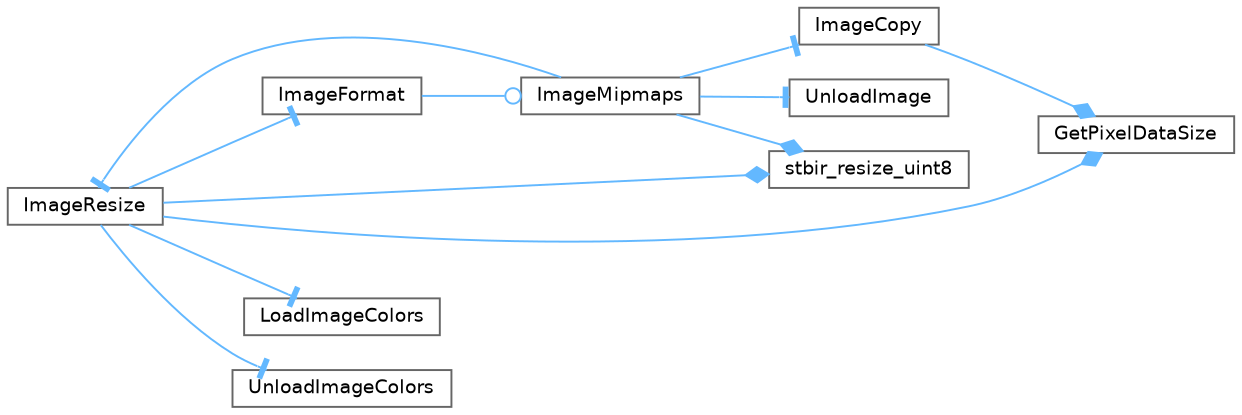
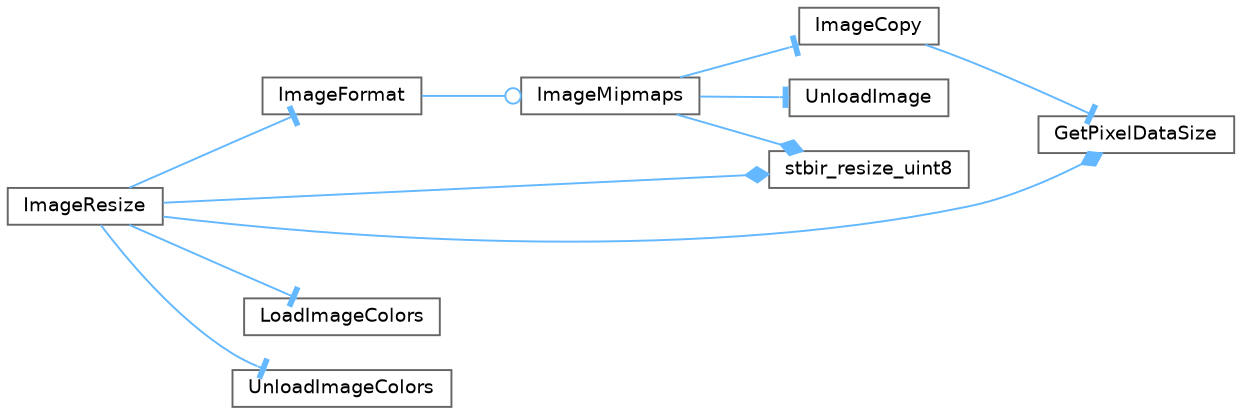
  digraph {
    rankdir=LR
    node [color=grey40 fillcolor=white fontname=Helvetica fontsize=10 shape=box style=filled]
    edge [arrowhead=tee color=steelblue1 fontname=Helvetica fontsize=10 labelfontname=Helvetica labelfontsize=10 style=solid]
    n1 [height=0.2 label=ImageCopy width=0.4]
    n2 [height=0.2 label=GetPixelDataSize width=0.4]
    n3 [height=0.2 label=ImageFormat width=0.4]
    n4 [height=0.2 label=ImageMipmaps width=0.4]
    n5 [height=0.2 label=UnloadImage width=0.4]
    n6 [height=0.2 label=ImageResize width=0.4]
    n7 [height=0.2 label=stbir_resize_uint8 width=0.4]
    n8 [height=0.2 label=LoadImageColors width=0.4]
    n9 [height=0.2 label=UnloadImageColors width=0.4]
-   n1 -> n2 [arrowhead=diamond]
+   n1 -> n2
    n3 -> n4 [arrowhead=odot]
    n4 -> n1
    n4 -> n5
-   n4 -> n6
    n4 -> n7 [arrowhead=diamond]
    n6 -> n2 [arrowhead=diamond]
    n6 -> n3
    n6 -> n7 [arrowhead=diamond]
    n6 -> n8
    n6 -> n9
  }
